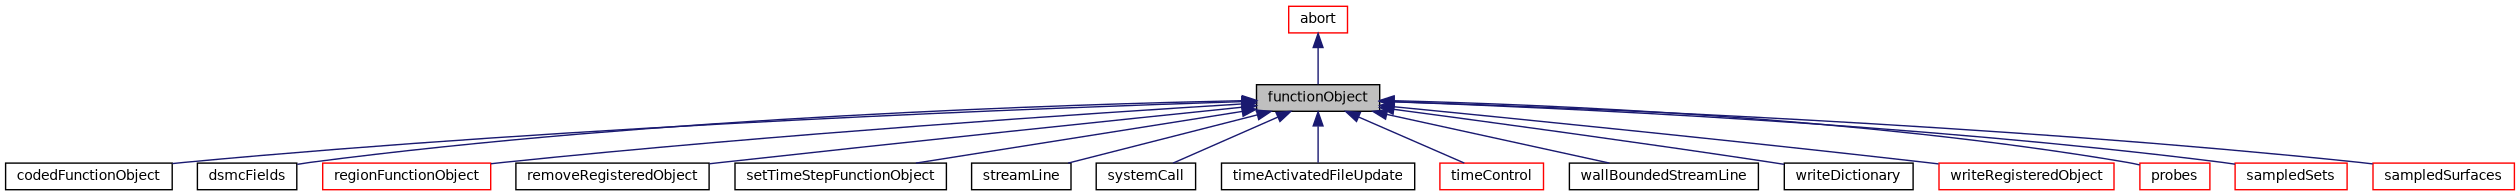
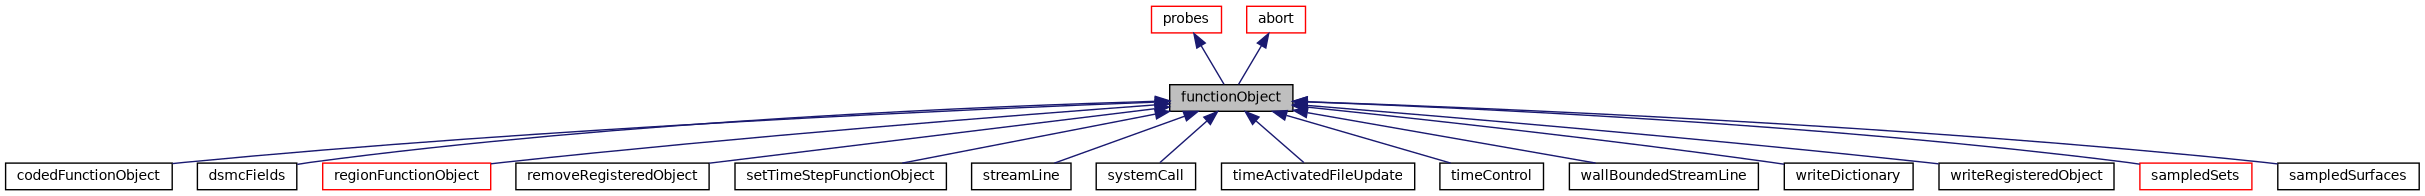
  digraph {
    rankdir=TB
    node [color=black fontname=Helvetica fontsize=10 shape=record]
    edge [color=midnightblue dir=back fontname=Helvetica fontsize=10 labelfontname=Helvetica labelfontsize=10 style=solid]
    n1 [fillcolor=grey75 fontcolor=black height=0.2 label=functionObject style=filled width=0.4]
    n2 [height=0.2 label=codedFunctionObject width=0.4]
    n3 [height=0.2 label=dsmcFields width=0.4]
    n4 [color=red height=0.2 label=regionFunctionObject width=0.4]
    n5 [height=0.2 label=removeRegisteredObject width=0.4]
    n6 [height=0.2 label=setTimeStepFunctionObject width=0.4]
    n7 [height=0.2 label=streamLine width=0.4]
    n8 [height=0.2 label=systemCall width=0.4]
    n9 [height=0.2 label=timeActivatedFileUpdate width=0.4]
-   n10 [color=red height=0.2 label=timeControl width=0.4]
+   n10 [height=0.2 label=timeControl width=0.4]
    n11 [height=0.2 label=wallBoundedStreamLine width=0.4]
    n12 [height=0.2 label=writeDictionary width=0.4]
-   n13 [color=red height=0.2 label=writeRegisteredObject width=0.4]
+   n13 [height=0.2 label=writeRegisteredObject width=0.4]
    n14 [color=red height=0.2 label=probes width=0.4]
    n15 [color=red height=0.2 label=sampledSets width=0.4]
-   n16 [color=red height=0.2 label=sampledSurfaces width=0.4]
+   n16 [height=0.2 label=sampledSurfaces width=0.4]
    n17 [color=red height=0.2 label=abort width=0.4]
    n1 -> n2
    n1 -> n3
    n1 -> n4
    n1 -> n5
    n1 -> n6
    n1 -> n7
    n1 -> n8
    n1 -> n9
    n1 -> n10
    n1 -> n11
    n1 -> n12
    n1 -> n13
-   n1 -> n14
+   n14 -> n1
    n1 -> n15
    n1 -> n16
    n17 -> n1
  }
